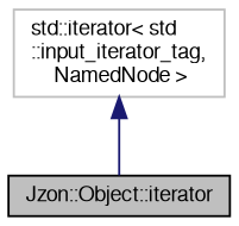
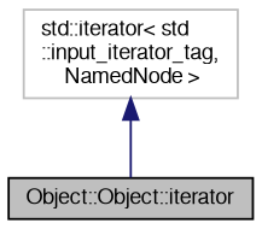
  digraph {
    node [fontname=FreeSans fontsize=10 shape=record style=filled]
-   n1 [color=black fillcolor=grey75 fontcolor=black height=0.2 label="Jzon::Object::iterator" width=0.4]
+   n1 [color=black fillcolor=grey75 fontcolor=black height=0.2 label="Object::Object::iterator" width=0.4]
    n2 [color=grey75 fillcolor=white height=0.2 label="std::iterator\< std\l::input_iterator_tag,\l NamedNode \>" width=0.4]
    n2 -> n1 [color=midnightblue dir=back fontname=FreeSans fontsize=10 labelfontname=FreeSans labelfontsize=10 style=solid]
  }
